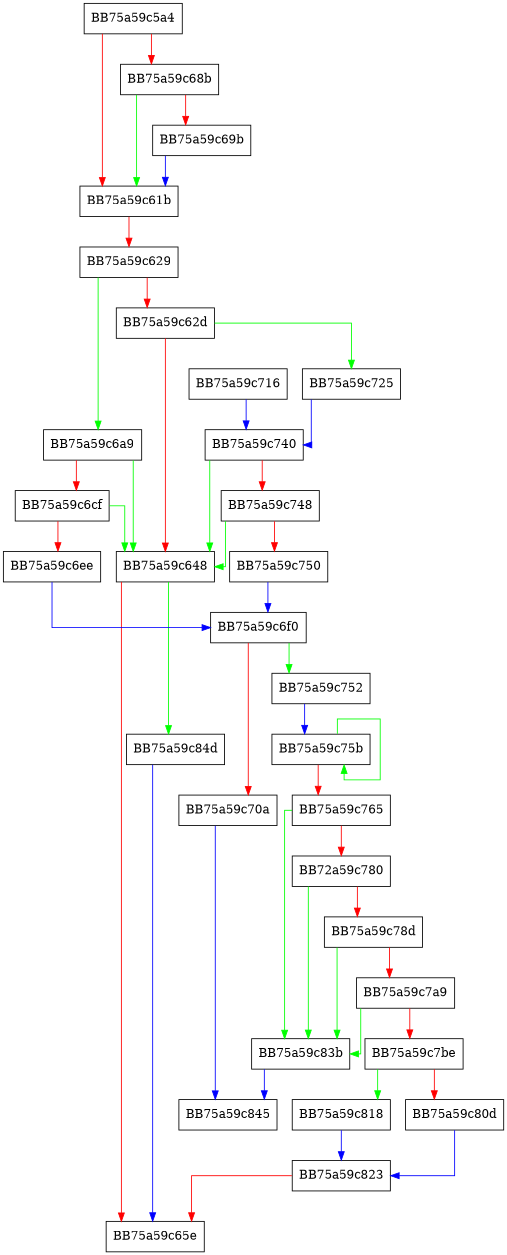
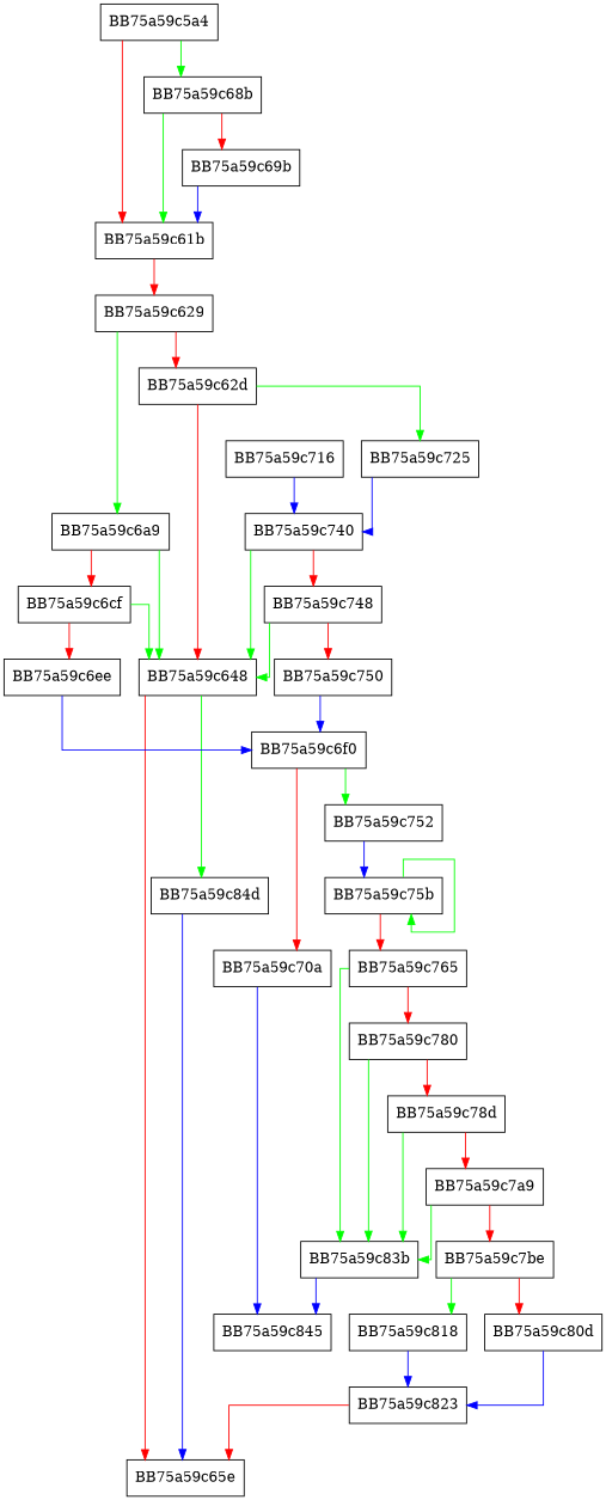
  digraph {
    splines=ortho
    node [shape=box]
    edge [color=red]
    BB75a59c5a4
    BB75a59c68b
    BB75a59c61b
    BB75a59c69b
    BB75a59c629
    BB75a59c716
    BB75a59c740
    BB75a59c6a9
    BB75a59c62d
    BB75a59c648
    BB75a59c748
    BB75a59c6cf
    BB75a59c725
    BB75a59c84d
    BB75a59c65e
    BB75a59c6ee
    BB75a59c6f0
    BB75a59c752
    BB75a59c70a
    BB75a59c75b
    BB75a59c845
    BB75a59c765
    BB75a59c750
    BB75a59c83b
-   BB75a59c780 [label=BB72a59c780]
+   BB75a59c780
    BB75a59c78d
    BB75a59c7a9
    BB75a59c7be
    BB75a59c818
    BB75a59c80d
    BB75a59c823
-   BB75a59c5a4 -> BB75a59c68b
+   BB75a59c5a4 -> BB75a59c68b [color=green]
    BB75a59c5a4 -> BB75a59c61b
    BB75a59c68b -> BB75a59c61b [color=green]
    BB75a59c68b -> BB75a59c69b
    BB75a59c61b -> BB75a59c629
    BB75a59c69b -> BB75a59c61b [color=blue]
    BB75a59c629 -> BB75a59c6a9 [color=green]
    BB75a59c629 -> BB75a59c62d
    BB75a59c716 -> BB75a59c740 [color=blue]
    BB75a59c740 -> BB75a59c648 [color=green]
    BB75a59c740 -> BB75a59c748
    BB75a59c6a9 -> BB75a59c648 [color=green]
    BB75a59c6a9 -> BB75a59c6cf
    BB75a59c62d -> BB75a59c648
    BB75a59c62d -> BB75a59c725 [color=green]
    BB75a59c648 -> BB75a59c84d [color=green]
    BB75a59c648 -> BB75a59c65e
    BB75a59c748 -> BB75a59c648 [color=green]
    BB75a59c748 -> BB75a59c750
    BB75a59c6cf -> BB75a59c648 [color=green]
    BB75a59c6cf -> BB75a59c6ee
    BB75a59c725 -> BB75a59c740 [color=blue]
    BB75a59c84d -> BB75a59c65e [color=blue]
    BB75a59c6ee -> BB75a59c6f0 [color=blue]
    BB75a59c6f0 -> BB75a59c752 [color=green]
    BB75a59c6f0 -> BB75a59c70a
    BB75a59c752 -> BB75a59c75b [color=blue]
    BB75a59c70a -> BB75a59c845 [color=blue]
    BB75a59c75b -> BB75a59c75b [color=green]
    BB75a59c75b -> BB75a59c765
    BB75a59c765 -> BB75a59c83b [color=green]
    BB75a59c765 -> BB75a59c780
    BB75a59c750 -> BB75a59c6f0 [color=blue]
    BB75a59c83b -> BB75a59c845 [color=blue]
    BB75a59c780 -> BB75a59c83b [color=green]
    BB75a59c780 -> BB75a59c78d
    BB75a59c78d -> BB75a59c83b [color=green]
    BB75a59c78d -> BB75a59c7a9
    BB75a59c7a9 -> BB75a59c83b [color=green]
    BB75a59c7a9 -> BB75a59c7be
    BB75a59c7be -> BB75a59c818 [color=green]
    BB75a59c7be -> BB75a59c80d
    BB75a59c818 -> BB75a59c823 [color=blue]
    BB75a59c80d -> BB75a59c823 [color=blue]
    BB75a59c823 -> BB75a59c65e
  }
